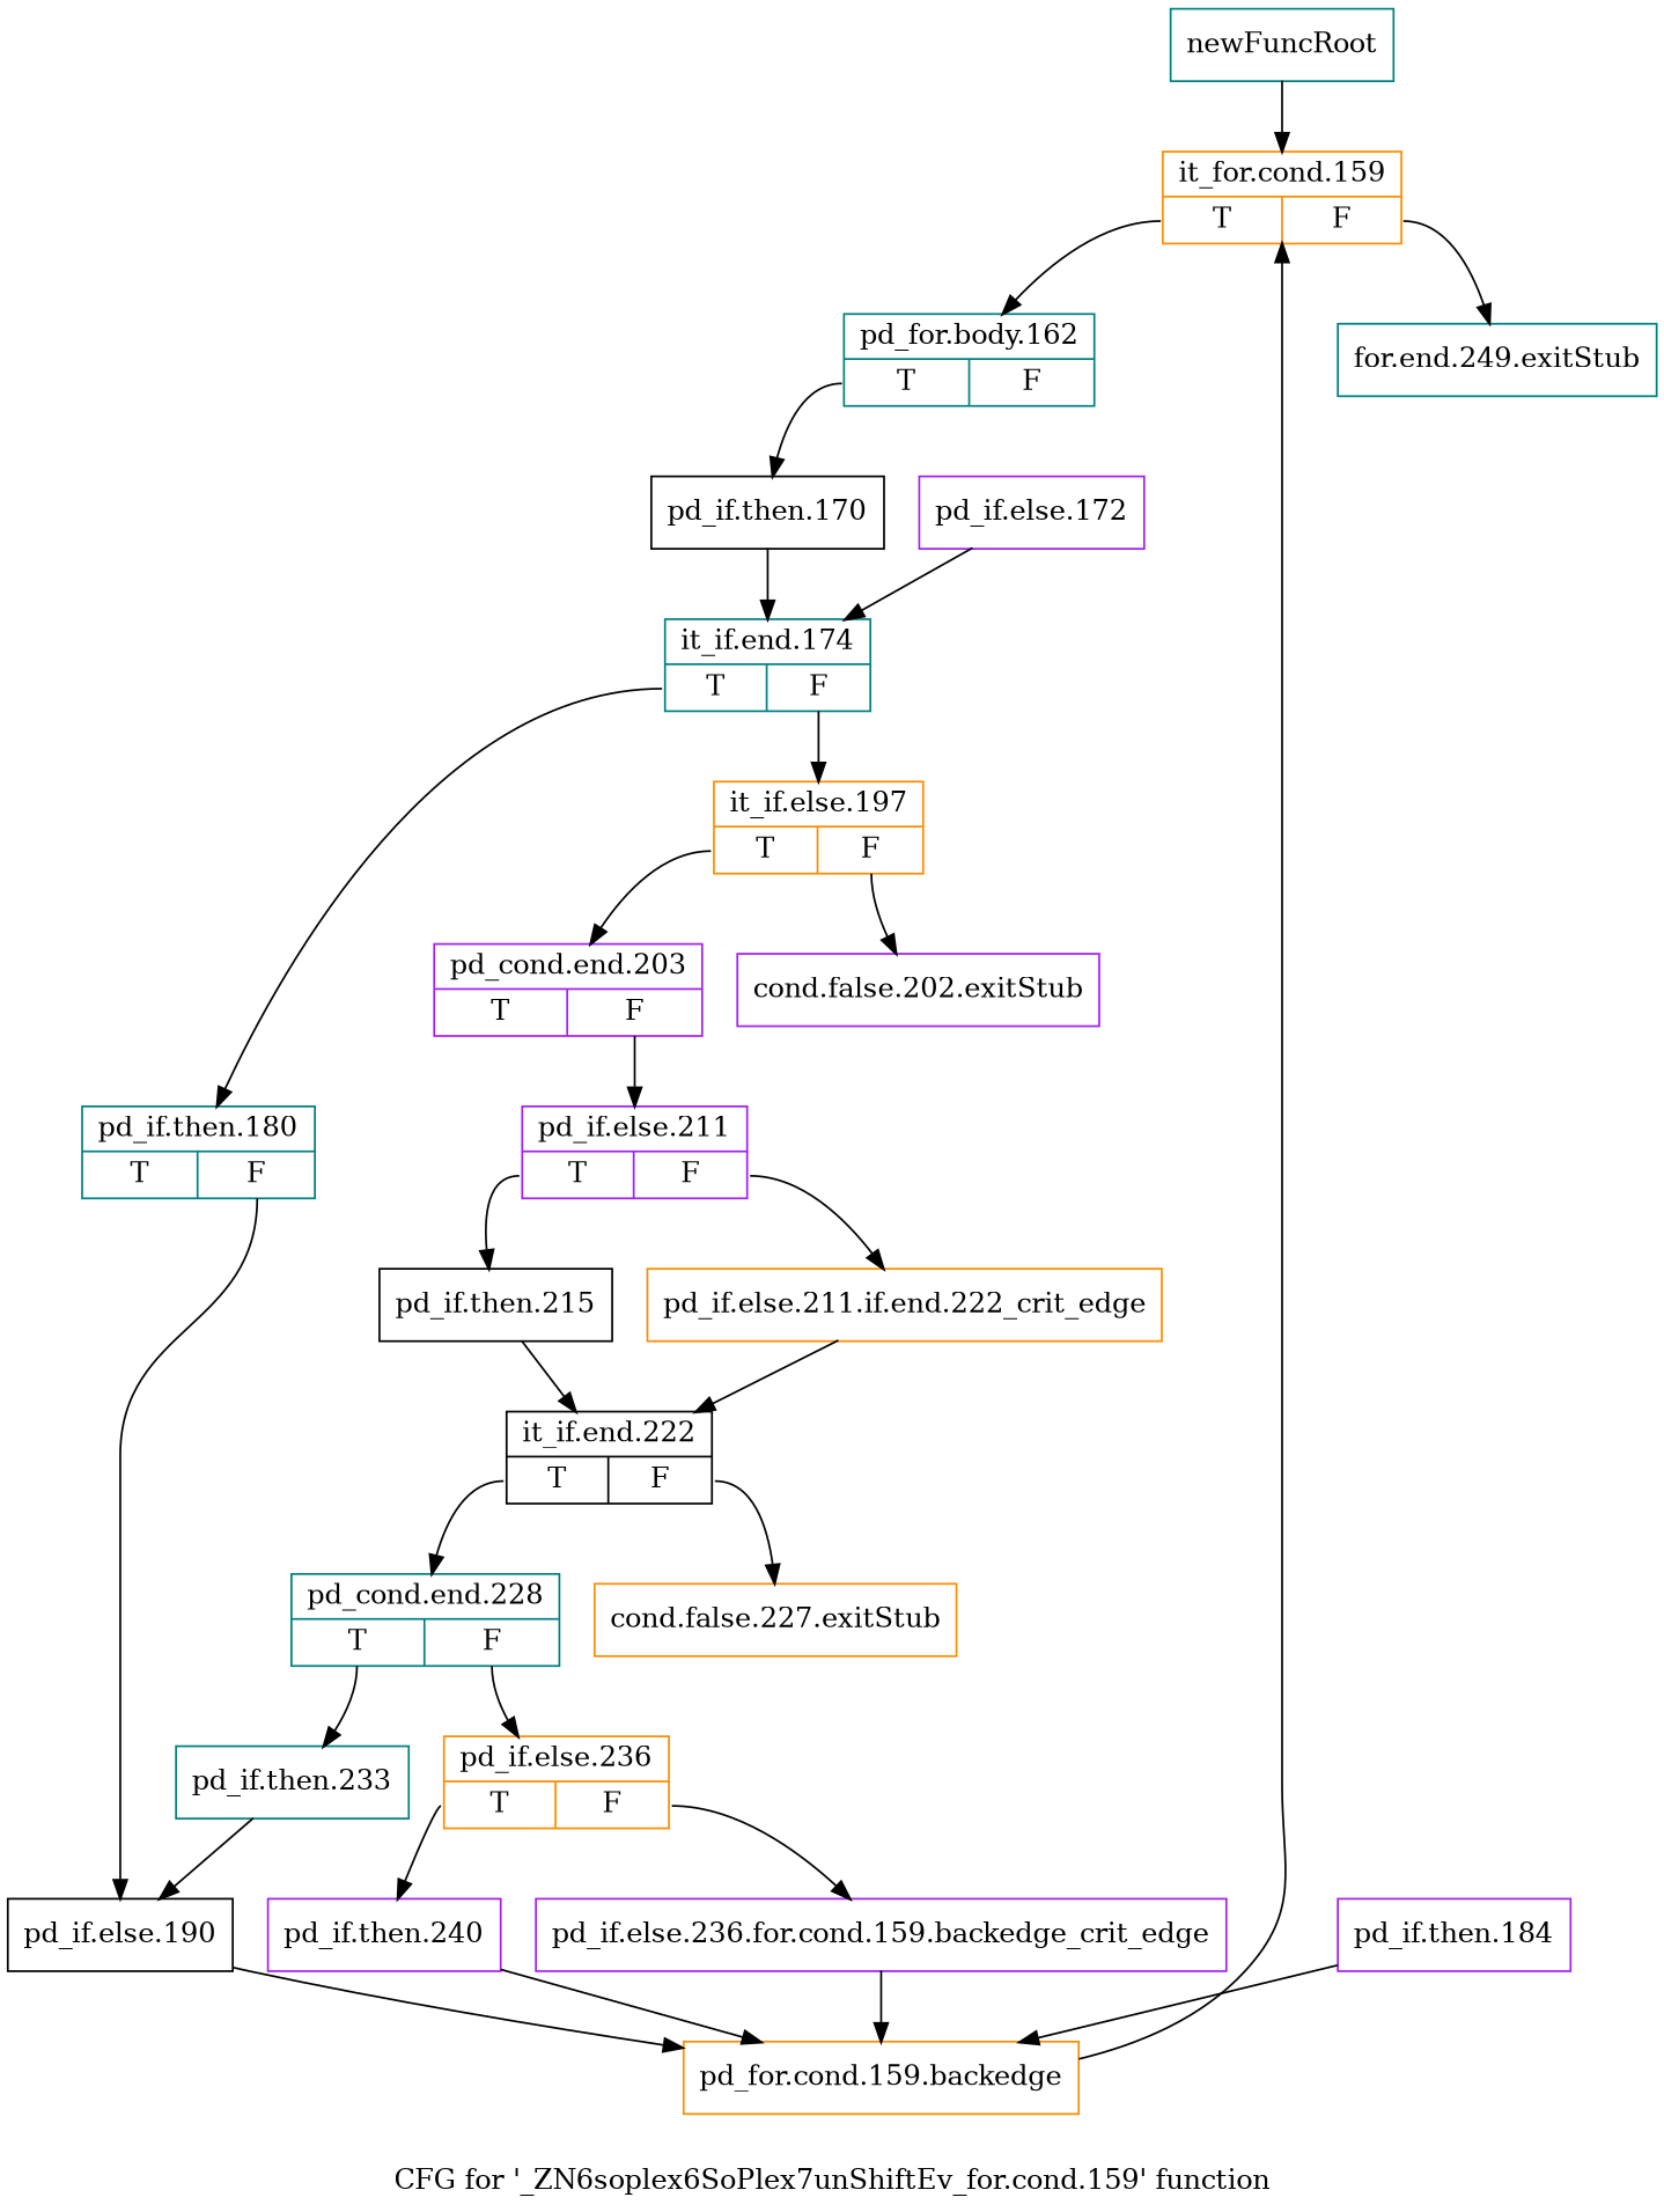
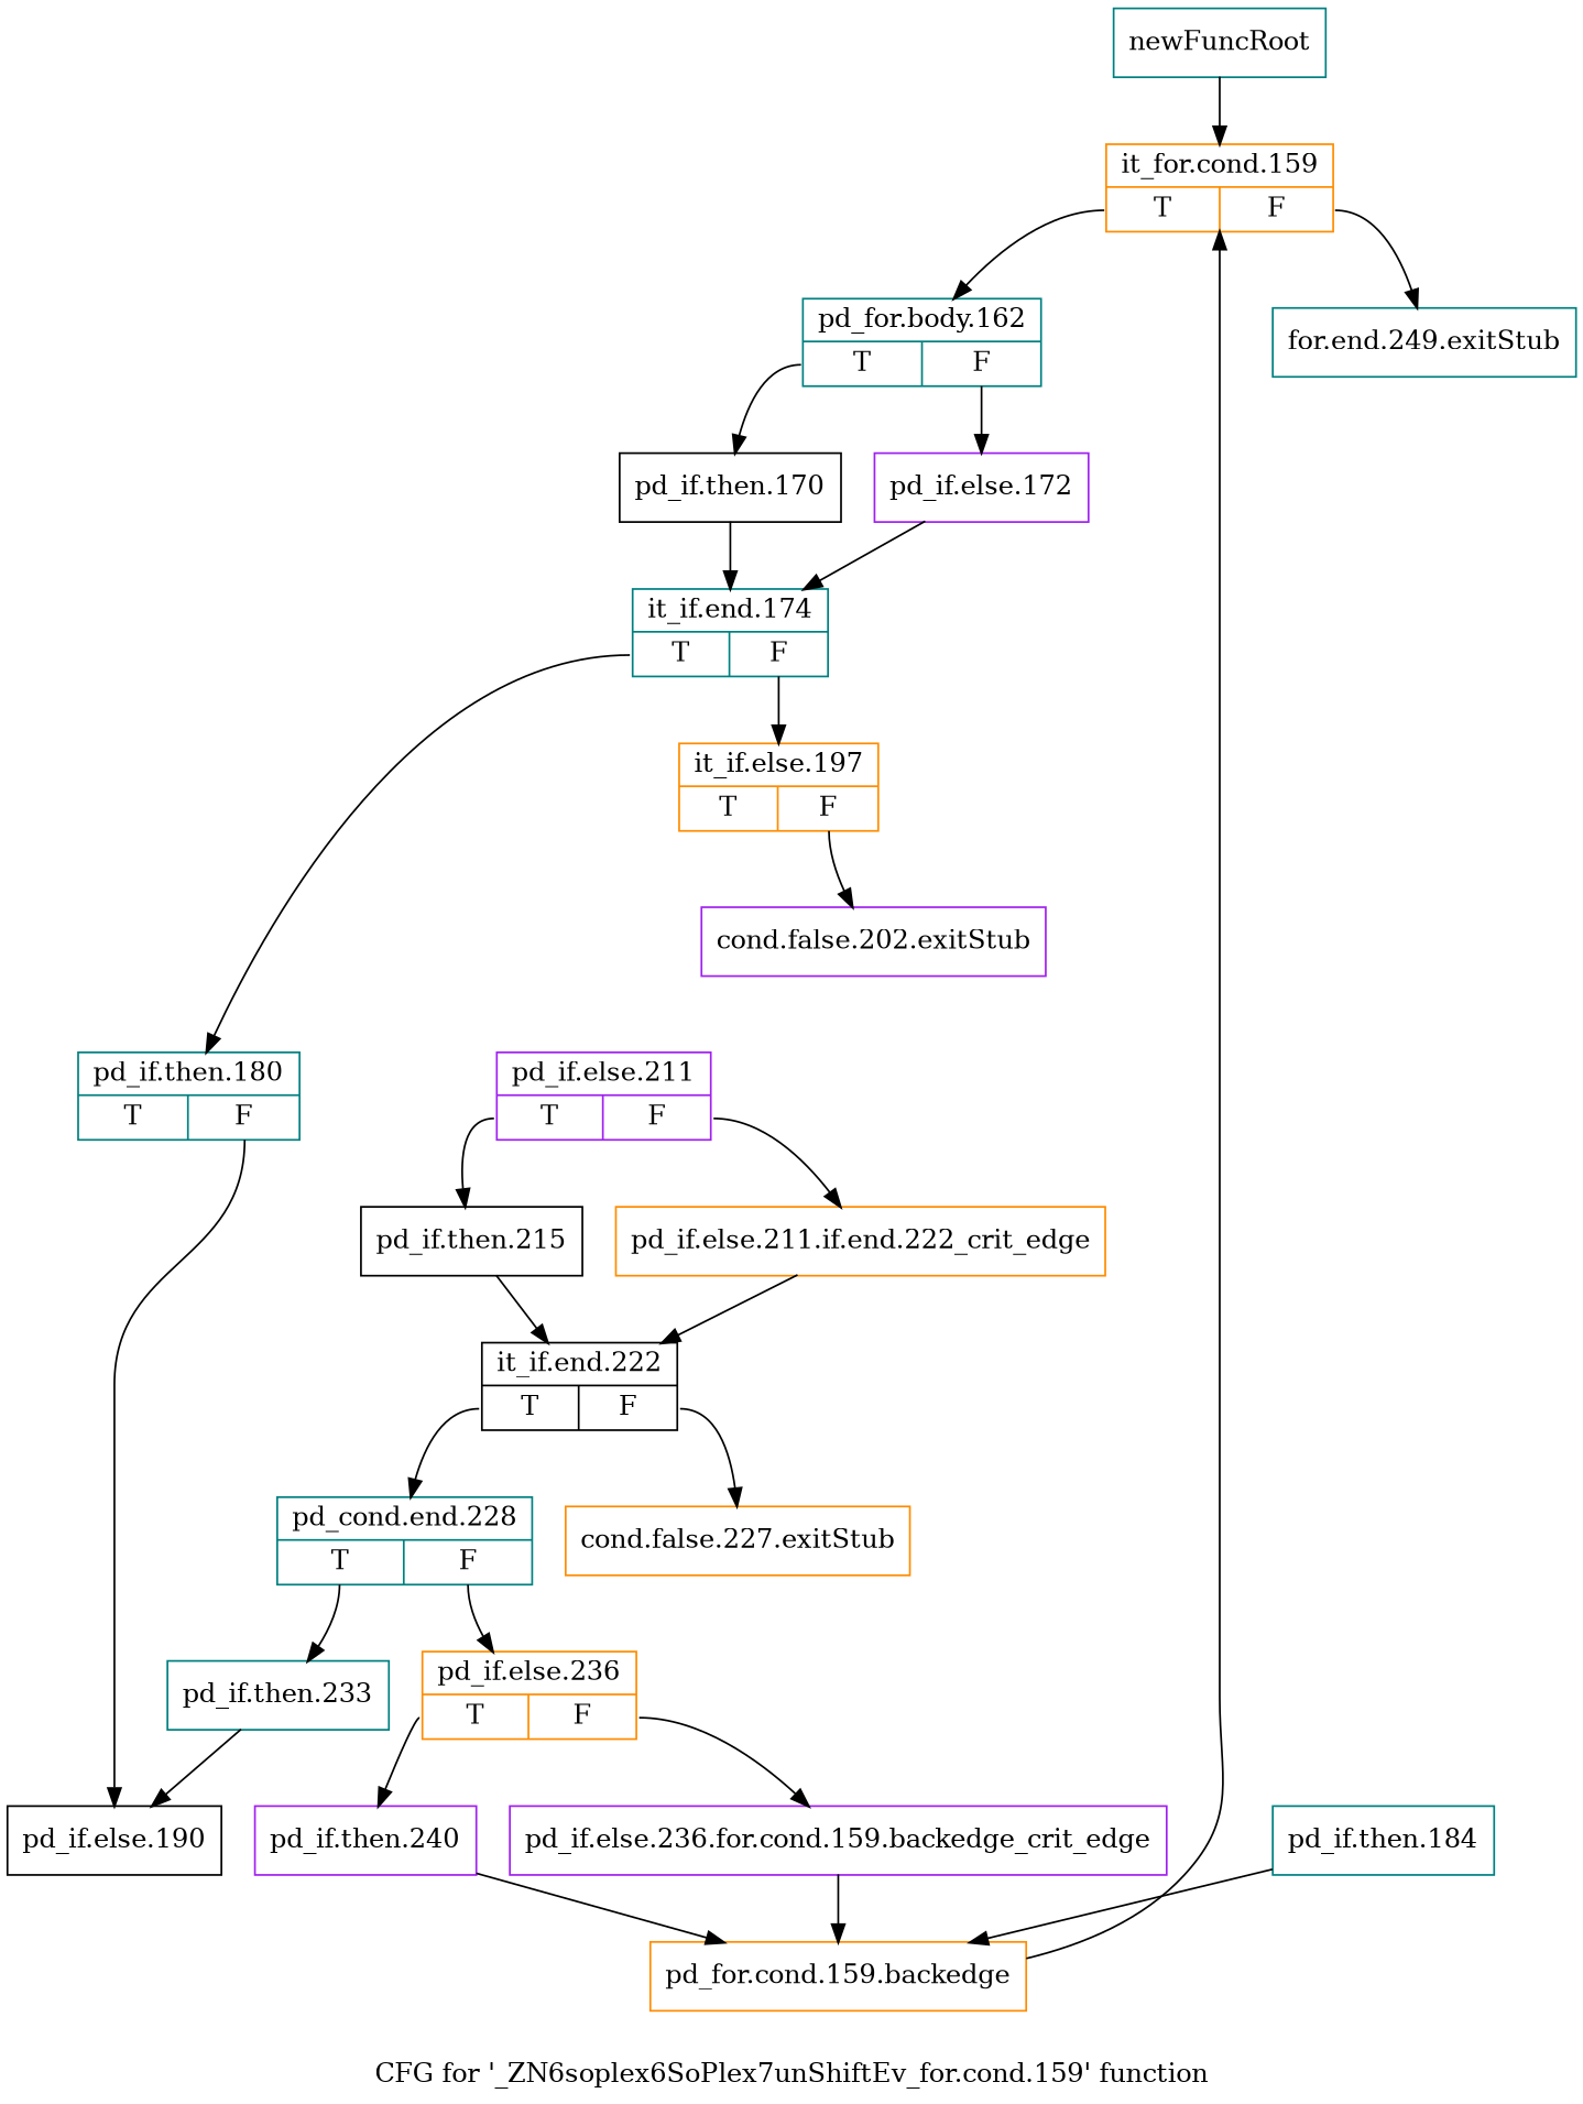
  digraph {
    label="CFG for '_ZN6soplex6SoPlex7unShiftEv_for.cond.159' function"
    node [color=teal shape=record]
    n1 [label="{newFuncRoot}"]
    n2 [color=darkorange label="{it_for.cond.159|{<s0>T|<s1>F}}"]
    n3 [label="{for.end.249.exitStub}"]
    n4 [label="{pd_for.body.162|{<s0>T|<s1>F}}"]
    n5 [color=black label="{pd_if.then.170}"]
    n6 [color=purple label="{pd_if.else.172}"]
    n7 [color=purple label="{cond.false.202.exitStub}"]
    n8 [color=darkorange label="{cond.false.227.exitStub}"]
    n9 [label="{it_if.end.174|{<s0>T|<s1>F}}"]
    n10 [label="{pd_if.then.180|{<s0>T|<s1>F}}"]
    n11 [color=darkorange label="{it_if.else.197|{<s0>T|<s1>F}}"]
    n12 [color=black label="{pd_if.else.190}"]
-   n13 [color=purple label="{pd_cond.end.203|{<s0>T|<s1>F}}"]
-   n14 [color=purple label="{pd_if.then.184}"]
+   n14 [label="{pd_if.then.184}"]
    n15 [color=darkorange label="{pd_for.cond.159.backedge}"]
    n16 [color=purple label="{pd_if.else.211|{<s0>T|<s1>F}}"]
    n17 [color=black label="{pd_if.then.215}"]
    n18 [color=darkorange label="{pd_if.else.211.if.end.222_crit_edge}"]
    n19 [color=black label="{it_if.end.222|{<s0>T|<s1>F}}"]
    n20 [label="{pd_cond.end.228|{<s0>T|<s1>F}}"]
    n21 [label="{pd_if.then.233}"]
    n22 [color=darkorange label="{pd_if.else.236|{<s0>T|<s1>F}}"]
    n23 [color=purple label="{pd_if.then.240}"]
    n24 [color=purple label="{pd_if.else.236.for.cond.159.backedge_crit_edge}"]
    n1 -> n2
    n2 -> n3 [tailport=s1]
    n2 -> n4 [tailport=s0]
    n4 -> n5 [tailport=s0]
+   n4 -> n6 [tailport=s1]
    n5 -> n9
    n6 -> n9
    n9 -> n10 [tailport=s0]
    n9 -> n11 [tailport=s1]
    n10 -> n12 [tailport=s1]
    n11 -> n7 [tailport=s1]
-   n11 -> n13 [tailport=s0]
-   n12 -> n15
-   n13 -> n16 [tailport=s1]
    n14 -> n15
    n15 -> n2
    n16 -> n17 [tailport=s0]
    n16 -> n18 [tailport=s1]
    n17 -> n19
    n18 -> n19
    n19 -> n8 [tailport=s1]
    n19 -> n20 [tailport=s0]
    n20 -> n21 [tailport=s0]
    n20 -> n22 [tailport=s1]
    n21 -> n12
    n22 -> n23 [tailport=s0]
    n22 -> n24 [tailport=s1]
    n23 -> n15
    n24 -> n15
  }
